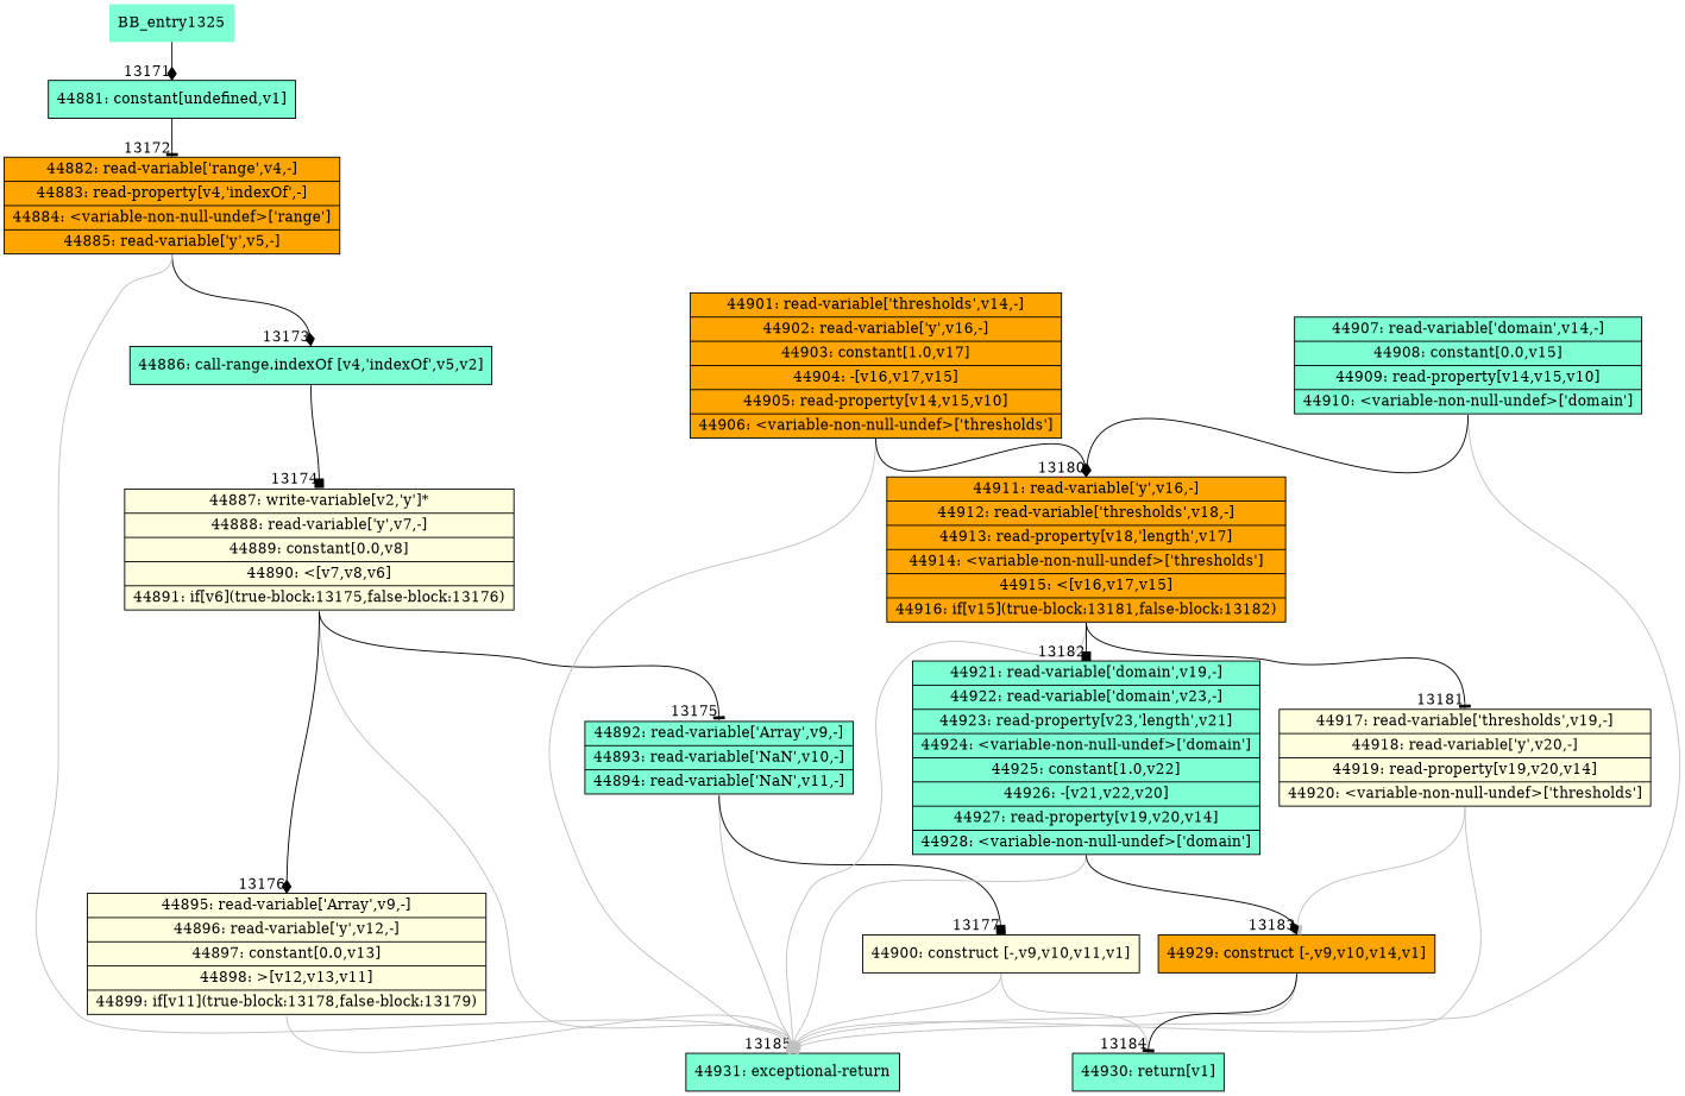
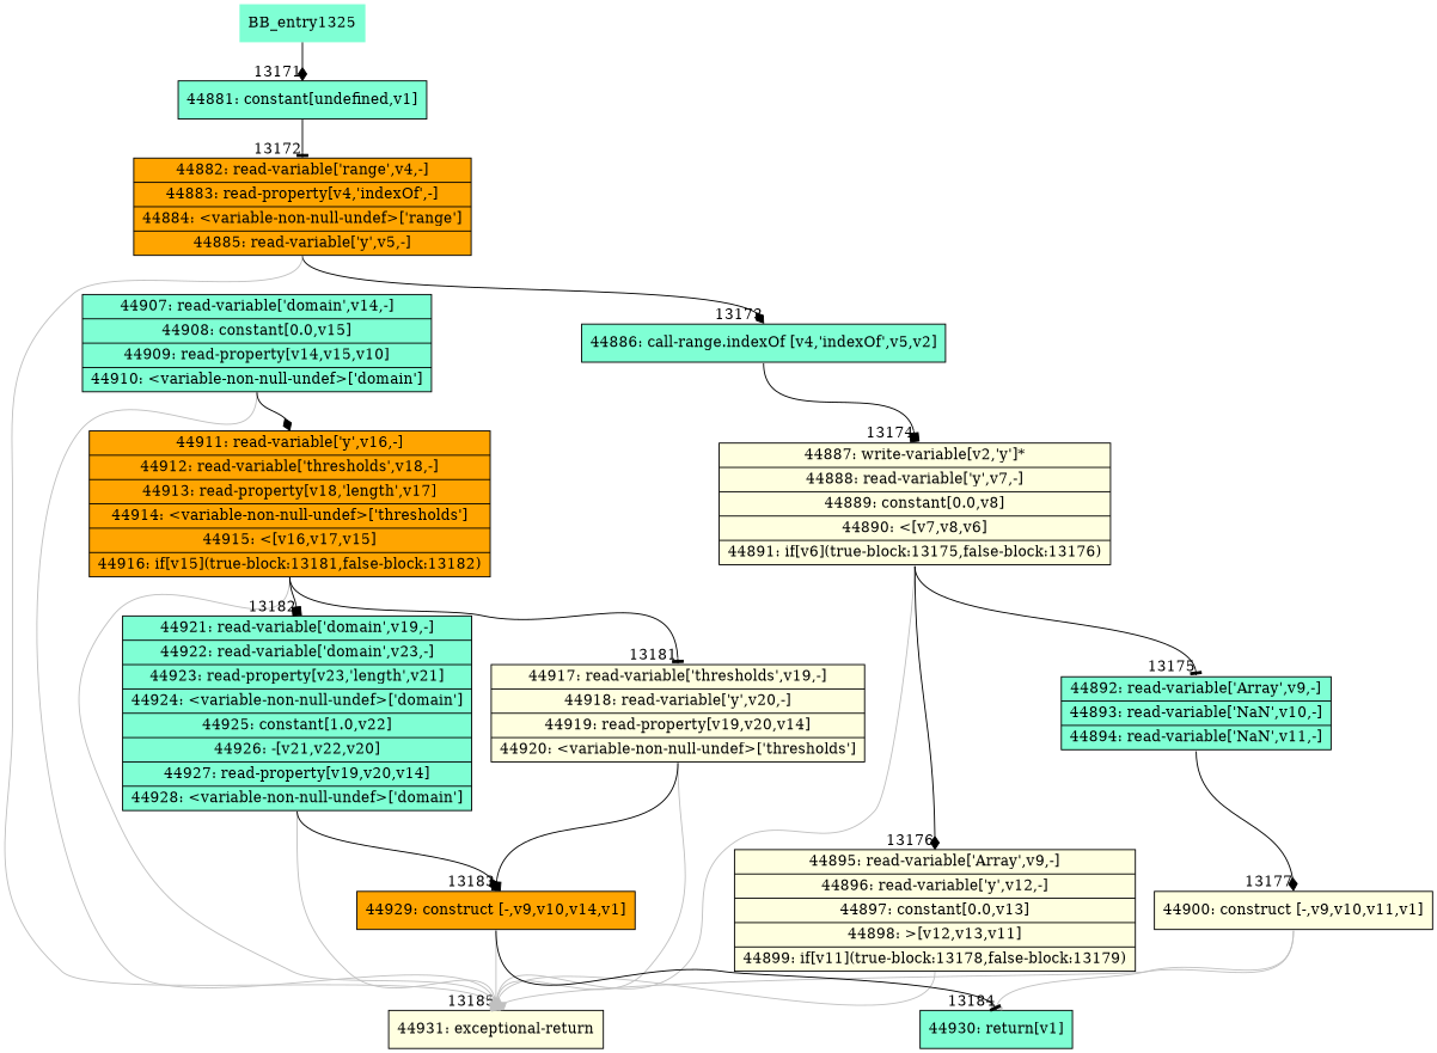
  digraph {
    rankdir=TD
    node [fillcolor=aquamarine shape=record style=filled]
    edge [arrowhead=diamond headport=n tailport=s]
    n1 [label=BB_entry1325 shape=none]
    n2 [label="{44881: constant[undefined,v1]}"]
    n3 [fillcolor=orange label="{44882: read-variable['range',v4,-]|44883: read-property[v4,'indexOf',-]|44884: \<variable-non-null-undef\>['range']|44885: read-variable['y',v5,-]}"]
    n4 [label="{44886: call-range.indexOf [v4,'indexOf',v5,v2]}"]
-   n5 [label="{44931: exceptional-return}"]
+   n5 [fillcolor=lightyellow label="{44931: exceptional-return}"]
    n6 [fillcolor=lightyellow label="{44887: write-variable[v2,'y']*|44888: read-variable['y',v7,-]|44889: constant[0.0,v8]|44890: \<[v7,v8,v6]|44891: if[v6](true-block:13175,false-block:13176)}"]
    n7 [label="{44892: read-variable['Array',v9,-]|44893: read-variable['NaN',v10,-]|44894: read-variable['NaN',v11,-]}"]
    n8 [fillcolor=lightyellow label="{44895: read-variable['Array',v9,-]|44896: read-variable['y',v12,-]|44897: constant[0.0,v13]|44898: \>[v12,v13,v11]|44899: if[v11](true-block:13178,false-block:13179)}"]
    n9 [fillcolor=lightyellow label="{44900: construct [-,v9,v10,v11,v1]}"]
    n10 [label="{44930: return[v1]}"]
-   n11 [fillcolor=orange label="{44901: read-variable['thresholds',v14,-]|44902: read-variable['y',v16,-]|44903: constant[1.0,v17]|44904: -[v16,v17,v15]|44905: read-property[v14,v15,v10]|44906: \<variable-non-null-undef\>['thresholds']}"]
    n12 [fillcolor=orange label="{44911: read-variable['y',v16,-]|44912: read-variable['thresholds',v18,-]|44913: read-property[v18,'length',v17]|44914: \<variable-non-null-undef\>['thresholds']|44915: \<[v16,v17,v15]|44916: if[v15](true-block:13181,false-block:13182)}"]
    n13 [label="{44907: read-variable['domain',v14,-]|44908: constant[0.0,v15]|44909: read-property[v14,v15,v10]|44910: \<variable-non-null-undef\>['domain']}"]
    n14 [fillcolor=lightyellow label="{44917: read-variable['thresholds',v19,-]|44918: read-variable['y',v20,-]|44919: read-property[v19,v20,v14]|44920: \<variable-non-null-undef\>['thresholds']}"]
    n15 [label="{44921: read-variable['domain',v19,-]|44922: read-variable['domain',v23,-]|44923: read-property[v23,'length',v21]|44924: \<variable-non-null-undef\>['domain']|44925: constant[1.0,v22]|44926: -[v21,v22,v20]|44927: read-property[v19,v20,v14]|44928: \<variable-non-null-undef\>['domain']}"]
    n16 [fillcolor=orange label="{44929: construct [-,v9,v10,v14,v1]}"]
    n1 -> n2 [headlabel="    13171"]
    n2 -> n3 [arrowhead=tee headlabel="      13172"]
    n3 -> n4 [headlabel="      13173"]
    n3 -> n5 [arrowhead=tee color=gray headlabel="      13185"]
    n4 -> n6 [arrowhead=box headlabel="      13174"]
    n6 -> n5 [arrowhead=box color=gray]
    n6 -> n7 [arrowhead=tee headlabel="      13175"]
    n6 -> n8 [headlabel="      13176"]
-   n7 -> n5 [arrowhead=tee color=gray]
-   n7 -> n9 [arrowhead=box headlabel="      13177"]
+   n7 -> n9 [headlabel="      13177"]
    n8 -> n5 [color=gray]
    n9 -> n5 [color=gray]
    n9 -> n10 [arrowhead=tee color=gray headlabel="      13184"]
-   n11 -> n5 [arrowhead=tee color=gray]
-   n11 -> n12 [headlabel="      13180"]
    n12 -> n5 [arrowhead=box color=gray]
    n12 -> n14 [arrowhead=tee headlabel="      13181"]
    n12 -> n15 [arrowhead=box headlabel="      13182"]
    n13 -> n5 [arrowhead=tee color=gray]
    n13 -> n12
    n14 -> n5 [arrowhead=tee color=gray]
-   n14 -> n16 [arrowhead=box headlabel="      13183" color=gray]
+   n14 -> n16 [arrowhead=box headlabel="      13183"]
    n15 -> n5 [color=gray]
    n15 -> n16
    n16 -> n5 [color=gray]
    n16 -> n10 [arrowhead=tee]
  }
